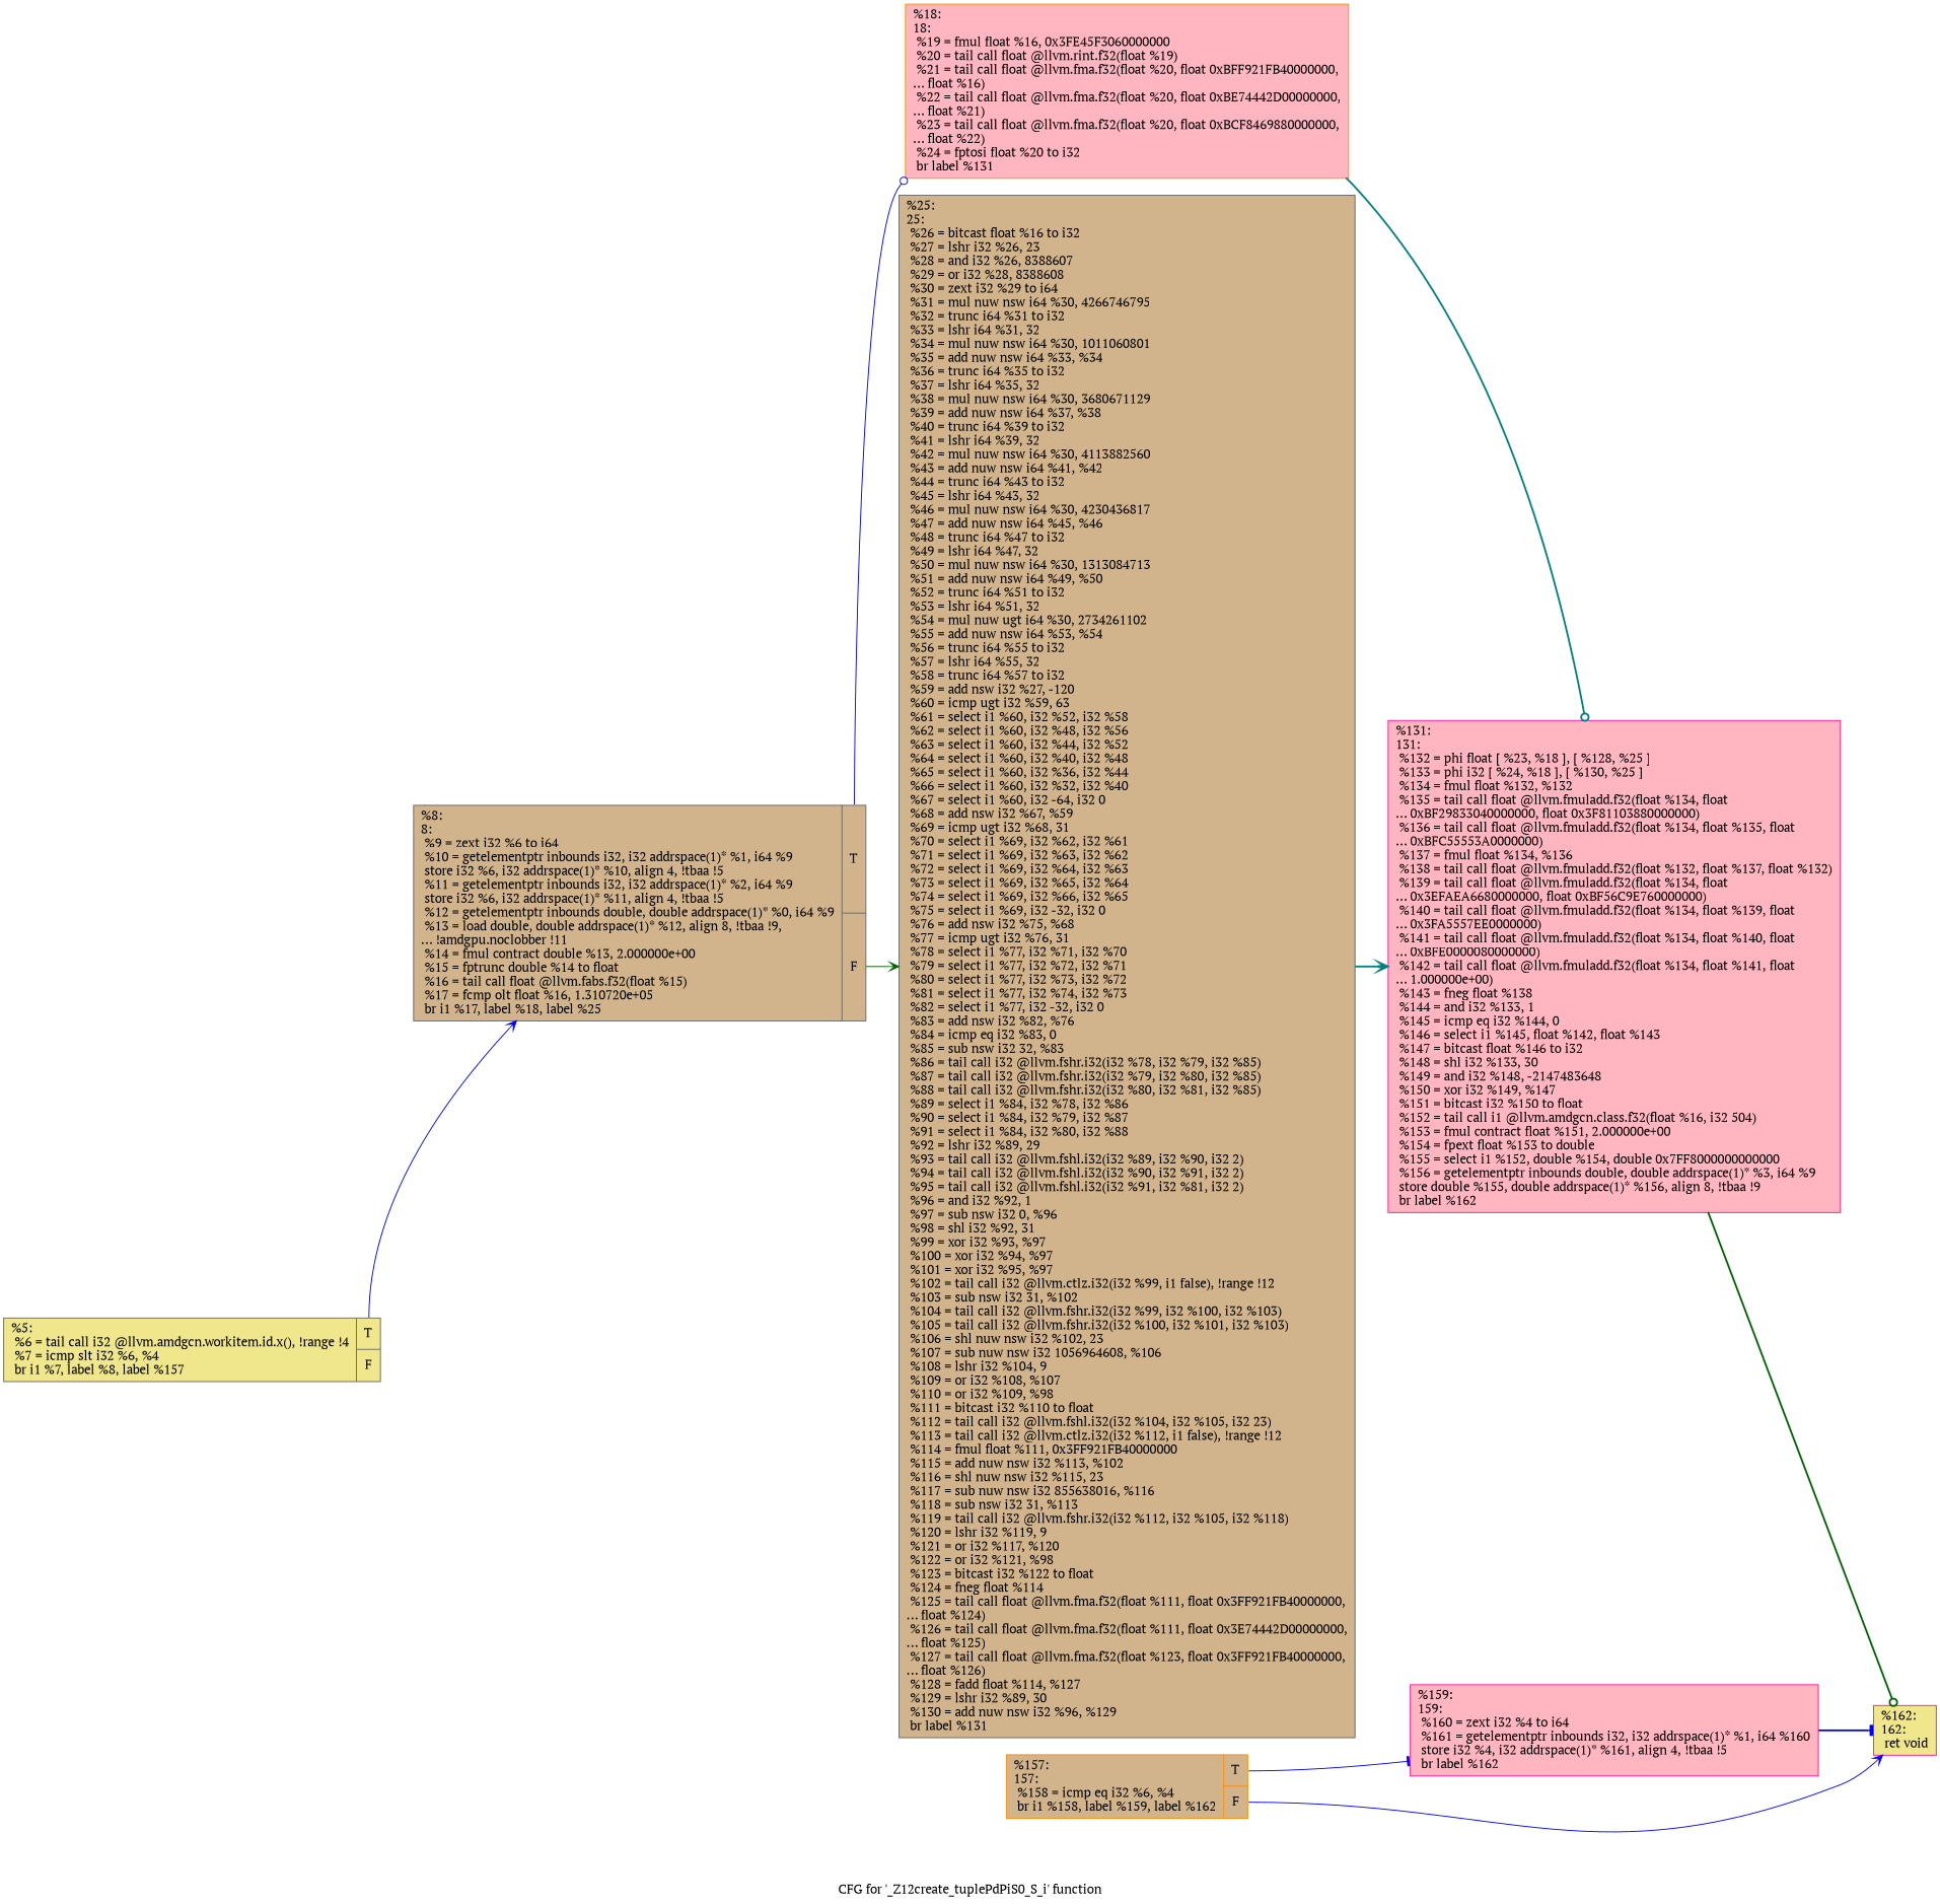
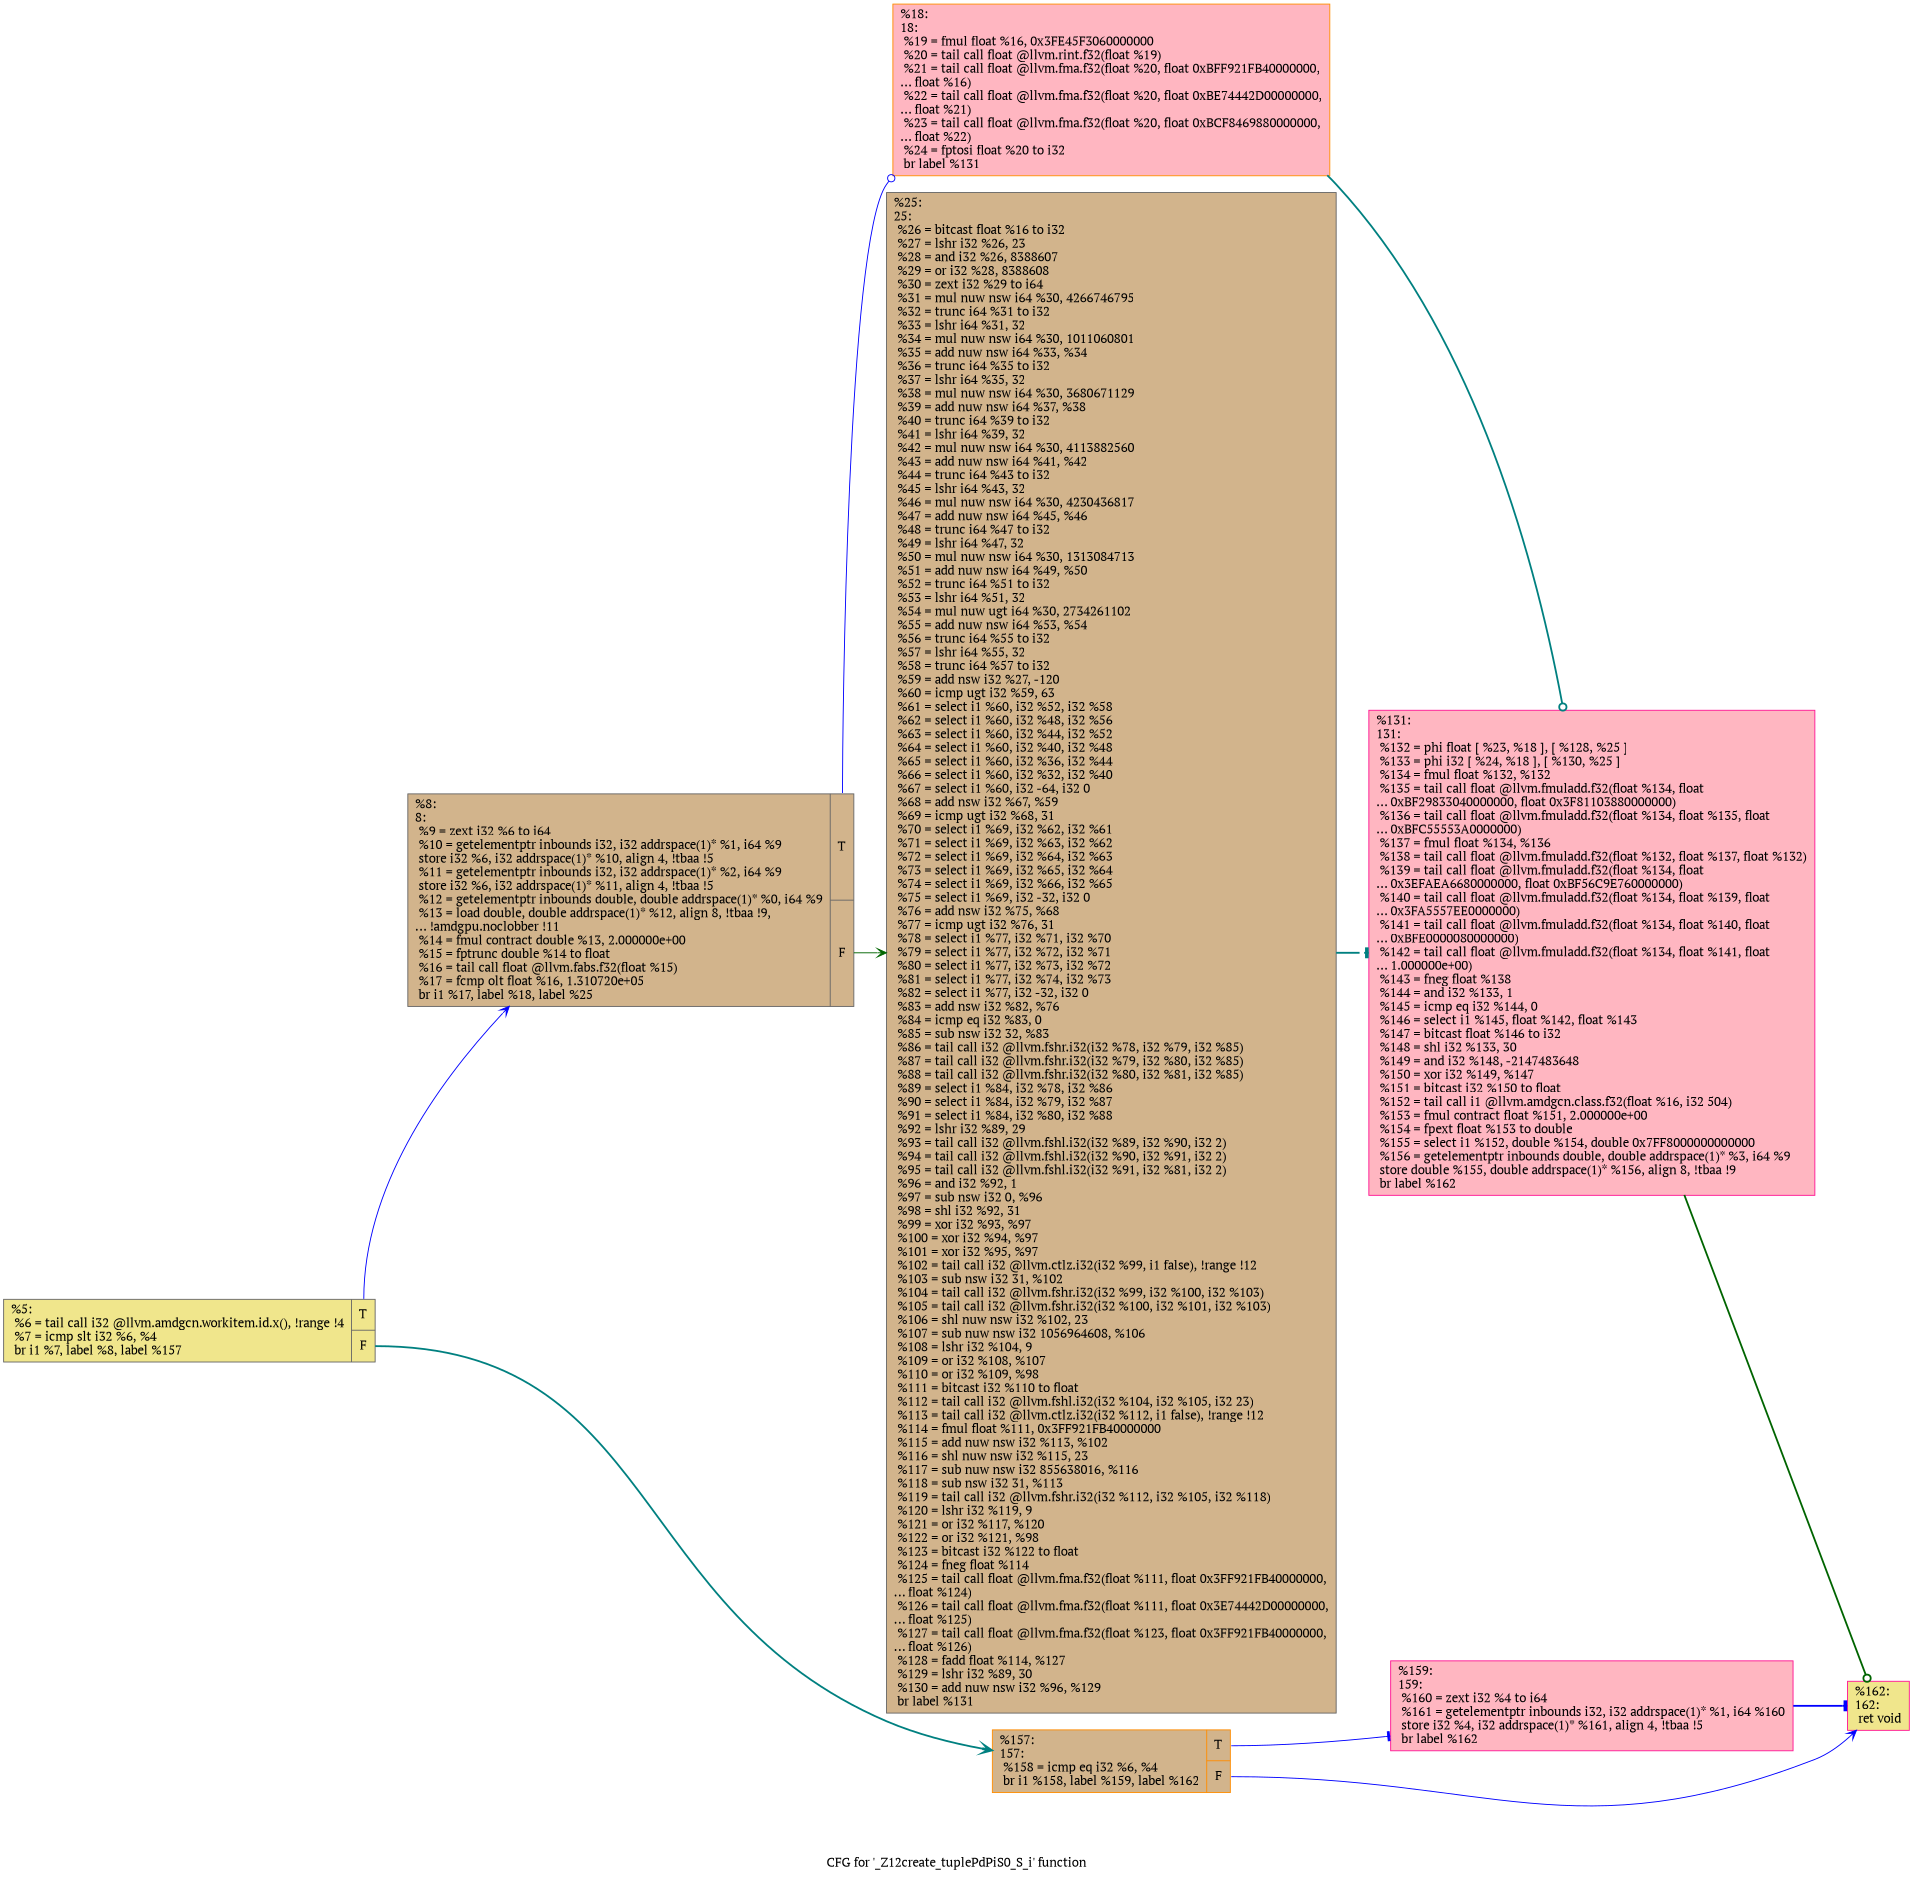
  digraph {
    fontname="PT Serif"
    label="CFG for '_Z12create_tuplePdPiS0_S_i' function"
    rankdir=LR
    node [color=gray40 fillcolor=tan fontname="PT Serif" shape=record style=filled]
    edge [arrowhead=vee color=blue fontname="PT Serif" style=solid]
    n1 [fillcolor=khaki label="{%5:\l  %6 = tail call i32 @llvm.amdgcn.workitem.id.x(), !range !4\l  %7 = icmp slt i32 %6, %4\l  br i1 %7, label %8, label %157\l|{<s0>T|<s1>F}}"]
    n2 [label="{%8:\l8:                                                \l  %9 = zext i32 %6 to i64\l  %10 = getelementptr inbounds i32, i32 addrspace(1)* %1, i64 %9\l  store i32 %6, i32 addrspace(1)* %10, align 4, !tbaa !5\l  %11 = getelementptr inbounds i32, i32 addrspace(1)* %2, i64 %9\l  store i32 %6, i32 addrspace(1)* %11, align 4, !tbaa !5\l  %12 = getelementptr inbounds double, double addrspace(1)* %0, i64 %9\l  %13 = load double, double addrspace(1)* %12, align 8, !tbaa !9,\l... !amdgpu.noclobber !11\l  %14 = fmul contract double %13, 2.000000e+00\l  %15 = fptrunc double %14 to float\l  %16 = tail call float @llvm.fabs.f32(float %15)\l  %17 = fcmp olt float %16, 1.310720e+05\l  br i1 %17, label %18, label %25\l|{<s0>T|<s1>F}}"]
    n3 [color=darkorange label="{%157:\l157:                                              \l  %158 = icmp eq i32 %6, %4\l  br i1 %158, label %159, label %162\l|{<s0>T|<s1>F}}"]
    n4 [color=darkorange fillcolor=lightpink label="{%18:\l18:                                               \l  %19 = fmul float %16, 0x3FE45F3060000000\l  %20 = tail call float @llvm.rint.f32(float %19)\l  %21 = tail call float @llvm.fma.f32(float %20, float 0xBFF921FB40000000,\l... float %16)\l  %22 = tail call float @llvm.fma.f32(float %20, float 0xBE74442D00000000,\l... float %21)\l  %23 = tail call float @llvm.fma.f32(float %20, float 0xBCF8469880000000,\l... float %22)\l  %24 = fptosi float %20 to i32\l  br label %131\l}"]
    n5 [label="{%25:\l25:                                               \l  %26 = bitcast float %16 to i32\l  %27 = lshr i32 %26, 23\l  %28 = and i32 %26, 8388607\l  %29 = or i32 %28, 8388608\l  %30 = zext i32 %29 to i64\l  %31 = mul nuw nsw i64 %30, 4266746795\l  %32 = trunc i64 %31 to i32\l  %33 = lshr i64 %31, 32\l  %34 = mul nuw nsw i64 %30, 1011060801\l  %35 = add nuw nsw i64 %33, %34\l  %36 = trunc i64 %35 to i32\l  %37 = lshr i64 %35, 32\l  %38 = mul nuw nsw i64 %30, 3680671129\l  %39 = add nuw nsw i64 %37, %38\l  %40 = trunc i64 %39 to i32\l  %41 = lshr i64 %39, 32\l  %42 = mul nuw nsw i64 %30, 4113882560\l  %43 = add nuw nsw i64 %41, %42\l  %44 = trunc i64 %43 to i32\l  %45 = lshr i64 %43, 32\l  %46 = mul nuw nsw i64 %30, 4230436817\l  %47 = add nuw nsw i64 %45, %46\l  %48 = trunc i64 %47 to i32\l  %49 = lshr i64 %47, 32\l  %50 = mul nuw nsw i64 %30, 1313084713\l  %51 = add nuw nsw i64 %49, %50\l  %52 = trunc i64 %51 to i32\l  %53 = lshr i64 %51, 32\l  %54 = mul nuw ugt i64 %30, 2734261102\l  %55 = add nuw nsw i64 %53, %54\l  %56 = trunc i64 %55 to i32\l  %57 = lshr i64 %55, 32\l  %58 = trunc i64 %57 to i32\l  %59 = add nsw i32 %27, -120\l  %60 = icmp ugt i32 %59, 63\l  %61 = select i1 %60, i32 %52, i32 %58\l  %62 = select i1 %60, i32 %48, i32 %56\l  %63 = select i1 %60, i32 %44, i32 %52\l  %64 = select i1 %60, i32 %40, i32 %48\l  %65 = select i1 %60, i32 %36, i32 %44\l  %66 = select i1 %60, i32 %32, i32 %40\l  %67 = select i1 %60, i32 -64, i32 0\l  %68 = add nsw i32 %67, %59\l  %69 = icmp ugt i32 %68, 31\l  %70 = select i1 %69, i32 %62, i32 %61\l  %71 = select i1 %69, i32 %63, i32 %62\l  %72 = select i1 %69, i32 %64, i32 %63\l  %73 = select i1 %69, i32 %65, i32 %64\l  %74 = select i1 %69, i32 %66, i32 %65\l  %75 = select i1 %69, i32 -32, i32 0\l  %76 = add nsw i32 %75, %68\l  %77 = icmp ugt i32 %76, 31\l  %78 = select i1 %77, i32 %71, i32 %70\l  %79 = select i1 %77, i32 %72, i32 %71\l  %80 = select i1 %77, i32 %73, i32 %72\l  %81 = select i1 %77, i32 %74, i32 %73\l  %82 = select i1 %77, i32 -32, i32 0\l  %83 = add nsw i32 %82, %76\l  %84 = icmp eq i32 %83, 0\l  %85 = sub nsw i32 32, %83\l  %86 = tail call i32 @llvm.fshr.i32(i32 %78, i32 %79, i32 %85)\l  %87 = tail call i32 @llvm.fshr.i32(i32 %79, i32 %80, i32 %85)\l  %88 = tail call i32 @llvm.fshr.i32(i32 %80, i32 %81, i32 %85)\l  %89 = select i1 %84, i32 %78, i32 %86\l  %90 = select i1 %84, i32 %79, i32 %87\l  %91 = select i1 %84, i32 %80, i32 %88\l  %92 = lshr i32 %89, 29\l  %93 = tail call i32 @llvm.fshl.i32(i32 %89, i32 %90, i32 2)\l  %94 = tail call i32 @llvm.fshl.i32(i32 %90, i32 %91, i32 2)\l  %95 = tail call i32 @llvm.fshl.i32(i32 %91, i32 %81, i32 2)\l  %96 = and i32 %92, 1\l  %97 = sub nsw i32 0, %96\l  %98 = shl i32 %92, 31\l  %99 = xor i32 %93, %97\l  %100 = xor i32 %94, %97\l  %101 = xor i32 %95, %97\l  %102 = tail call i32 @llvm.ctlz.i32(i32 %99, i1 false), !range !12\l  %103 = sub nsw i32 31, %102\l  %104 = tail call i32 @llvm.fshr.i32(i32 %99, i32 %100, i32 %103)\l  %105 = tail call i32 @llvm.fshr.i32(i32 %100, i32 %101, i32 %103)\l  %106 = shl nuw nsw i32 %102, 23\l  %107 = sub nuw nsw i32 1056964608, %106\l  %108 = lshr i32 %104, 9\l  %109 = or i32 %108, %107\l  %110 = or i32 %109, %98\l  %111 = bitcast i32 %110 to float\l  %112 = tail call i32 @llvm.fshl.i32(i32 %104, i32 %105, i32 23)\l  %113 = tail call i32 @llvm.ctlz.i32(i32 %112, i1 false), !range !12\l  %114 = fmul float %111, 0x3FF921FB40000000\l  %115 = add nuw nsw i32 %113, %102\l  %116 = shl nuw nsw i32 %115, 23\l  %117 = sub nuw nsw i32 855638016, %116\l  %118 = sub nsw i32 31, %113\l  %119 = tail call i32 @llvm.fshr.i32(i32 %112, i32 %105, i32 %118)\l  %120 = lshr i32 %119, 9\l  %121 = or i32 %117, %120\l  %122 = or i32 %121, %98\l  %123 = bitcast i32 %122 to float\l  %124 = fneg float %114\l  %125 = tail call float @llvm.fma.f32(float %111, float 0x3FF921FB40000000,\l... float %124)\l  %126 = tail call float @llvm.fma.f32(float %111, float 0x3E74442D00000000,\l... float %125)\l  %127 = tail call float @llvm.fma.f32(float %123, float 0x3FF921FB40000000,\l... float %126)\l  %128 = fadd float %114, %127\l  %129 = lshr i32 %89, 30\l  %130 = add nuw nsw i32 %96, %129\l  br label %131\l}"]
    n6 [color=deeppink fillcolor=khaki label="{%162:\l162:                                              \l  ret void\l}"]
    n7 [color=deeppink fillcolor=lightpink label="{%159:\l159:                                              \l  %160 = zext i32 %4 to i64\l  %161 = getelementptr inbounds i32, i32 addrspace(1)* %1, i64 %160\l  store i32 %4, i32 addrspace(1)* %161, align 4, !tbaa !5\l  br label %162\l}"]
    n8 [color=deeppink fillcolor=lightpink label="{%131:\l131:                                              \l  %132 = phi float [ %23, %18 ], [ %128, %25 ]\l  %133 = phi i32 [ %24, %18 ], [ %130, %25 ]\l  %134 = fmul float %132, %132\l  %135 = tail call float @llvm.fmuladd.f32(float %134, float\l... 0xBF29833040000000, float 0x3F81103880000000)\l  %136 = tail call float @llvm.fmuladd.f32(float %134, float %135, float\l... 0xBFC55553A0000000)\l  %137 = fmul float %134, %136\l  %138 = tail call float @llvm.fmuladd.f32(float %132, float %137, float %132)\l  %139 = tail call float @llvm.fmuladd.f32(float %134, float\l... 0x3EFAEA6680000000, float 0xBF56C9E760000000)\l  %140 = tail call float @llvm.fmuladd.f32(float %134, float %139, float\l... 0x3FA5557EE0000000)\l  %141 = tail call float @llvm.fmuladd.f32(float %134, float %140, float\l... 0xBFE0000080000000)\l  %142 = tail call float @llvm.fmuladd.f32(float %134, float %141, float\l... 1.000000e+00)\l  %143 = fneg float %138\l  %144 = and i32 %133, 1\l  %145 = icmp eq i32 %144, 0\l  %146 = select i1 %145, float %142, float %143\l  %147 = bitcast float %146 to i32\l  %148 = shl i32 %133, 30\l  %149 = and i32 %148, -2147483648\l  %150 = xor i32 %149, %147\l  %151 = bitcast i32 %150 to float\l  %152 = tail call i1 @llvm.amdgcn.class.f32(float %16, i32 504)\l  %153 = fmul contract float %151, 2.000000e+00\l  %154 = fpext float %153 to double\l  %155 = select i1 %152, double %154, double 0x7FF8000000000000\l  %156 = getelementptr inbounds double, double addrspace(1)* %3, i64 %9\l  store double %155, double addrspace(1)* %156, align 8, !tbaa !9\l  br label %162\l}"]
    n1 -> n2 [tailport=s0]
+   n1 -> n3 [color=teal style=bold tailport=s1]
    n2 -> n4 [arrowhead=odot tailport=s0]
    n2 -> n5 [color=darkgreen tailport=s1]
    n3 -> n6 [tailport=s1]
    n3 -> n7 [arrowhead=tee tailport=s0]
    n4 -> n8 [arrowhead=odot color=teal style=bold]
-   n5 -> n8 [color=teal style=bold]
+   n5 -> n8 [arrowhead=tee color=teal style=bold]
    n7 -> n6 [arrowhead=tee style=bold]
    n8 -> n6 [arrowhead=odot color=darkgreen style=bold]
  }
